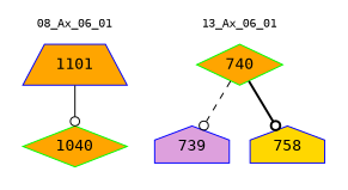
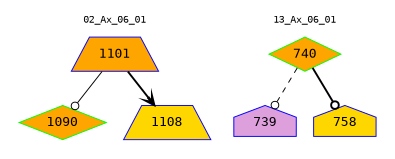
  digraph {
    fontname="DejaVu Sans Mono"
    node [color=blue fillcolor=orange fontname="DejaVu Sans Mono" shape=trapezium style=filled]
    edge [arrowhead=odot color=black fontname="DejaVu Sans Mono" style=bold]
    n1 [label=1101]
-   n2 [color=green label=1040 shape=diamond]
+   n2 [color=green label=1090 shape=diamond]
+   n3 [fillcolor=gold label=1108]
    n4 [color=green label=740 shape=diamond]
    n5 [fillcolor=plum label=739 shape=house]
    n6 [fillcolor=gold label=758 shape=house]
    subgraph cluster_1 {
      color=white
      fontsize=10
-     label="08_Ax_06_01"
+     label="02_Ax_06_01"
      n1
      n2
+     n3
    }
    subgraph cluster_2 {
      color=white
      fontsize=10
      label="13_Ax_06_01"
      n4
      n5
      n6
    }
    n1 -> n2 [style=solid]
+   n1 -> n3 [arrowhead=vee]
    n4 -> n5 [style=dashed]
    n4 -> n6
  }
